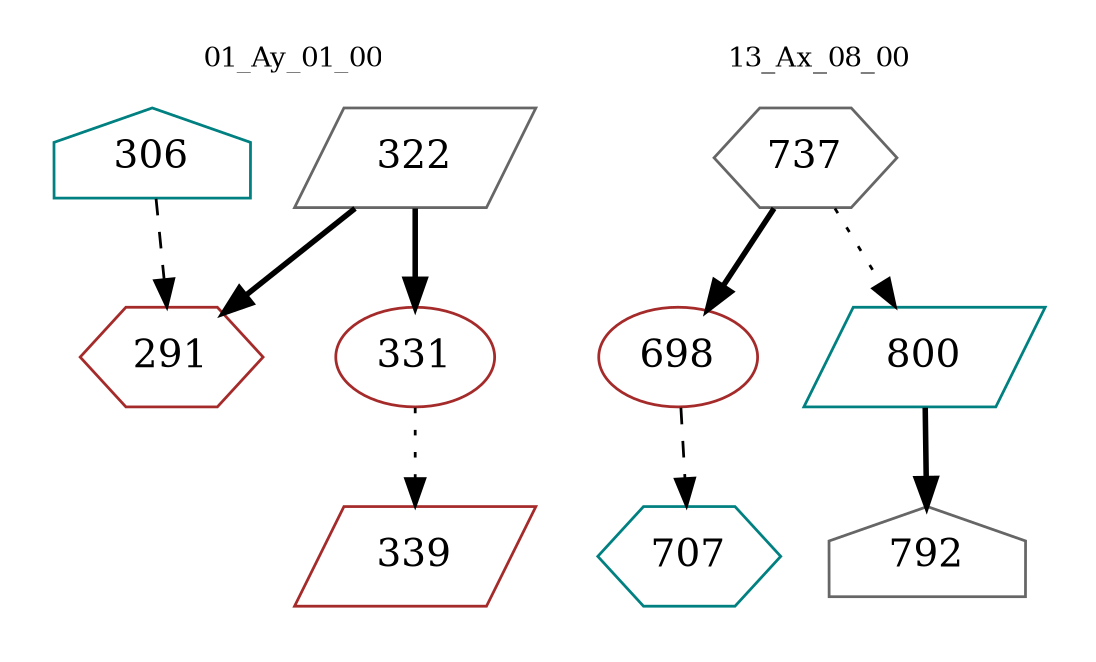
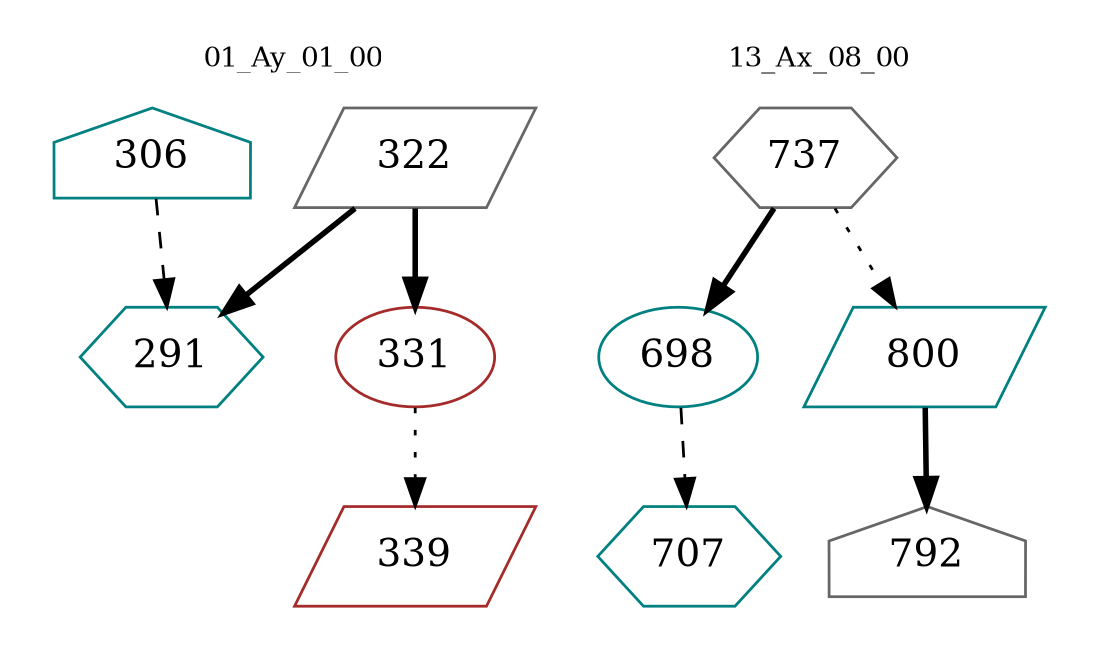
  digraph {
    node [color=teal shape=parallelogram]
    edge [color=black style=bold]
    n1 [color=gray40 label=322]
    n2 [label=306 shape=house]
    n3 [color=brown label=331 shape=ellipse]
-   n4 [color=brown label=291 shape=hexagon]
+   n4 [label=291 shape=hexagon]
    n5 [color=brown label=339]
    n6 [color=gray40 label=737 shape=hexagon]
-   n7 [color=brown label=698 shape=ellipse]
+   n7 [label=698 shape=ellipse]
    n8 [label=800]
    n9 [label=707 shape=hexagon]
    n10 [color=gray40 label=792 shape=house]
    subgraph cluster_1 {
      color=white
      fontsize=10
      label="01_Ay_01_00"
      n1
      n2
      n3
      n4
      n5
    }
    subgraph cluster_2 {
      color=white
      fontsize=10
      label="13_Ax_08_00"
      n6
      n7
      n8
      n9
      n10
    }
    n1 -> n3
    n1 -> n4
    n2 -> n4 [style=dashed]
    n3 -> n5 [style=dotted]
    n6 -> n7
    n6 -> n8 [style=dotted]
    n7 -> n9 [style=dashed]
    n8 -> n10
  }
